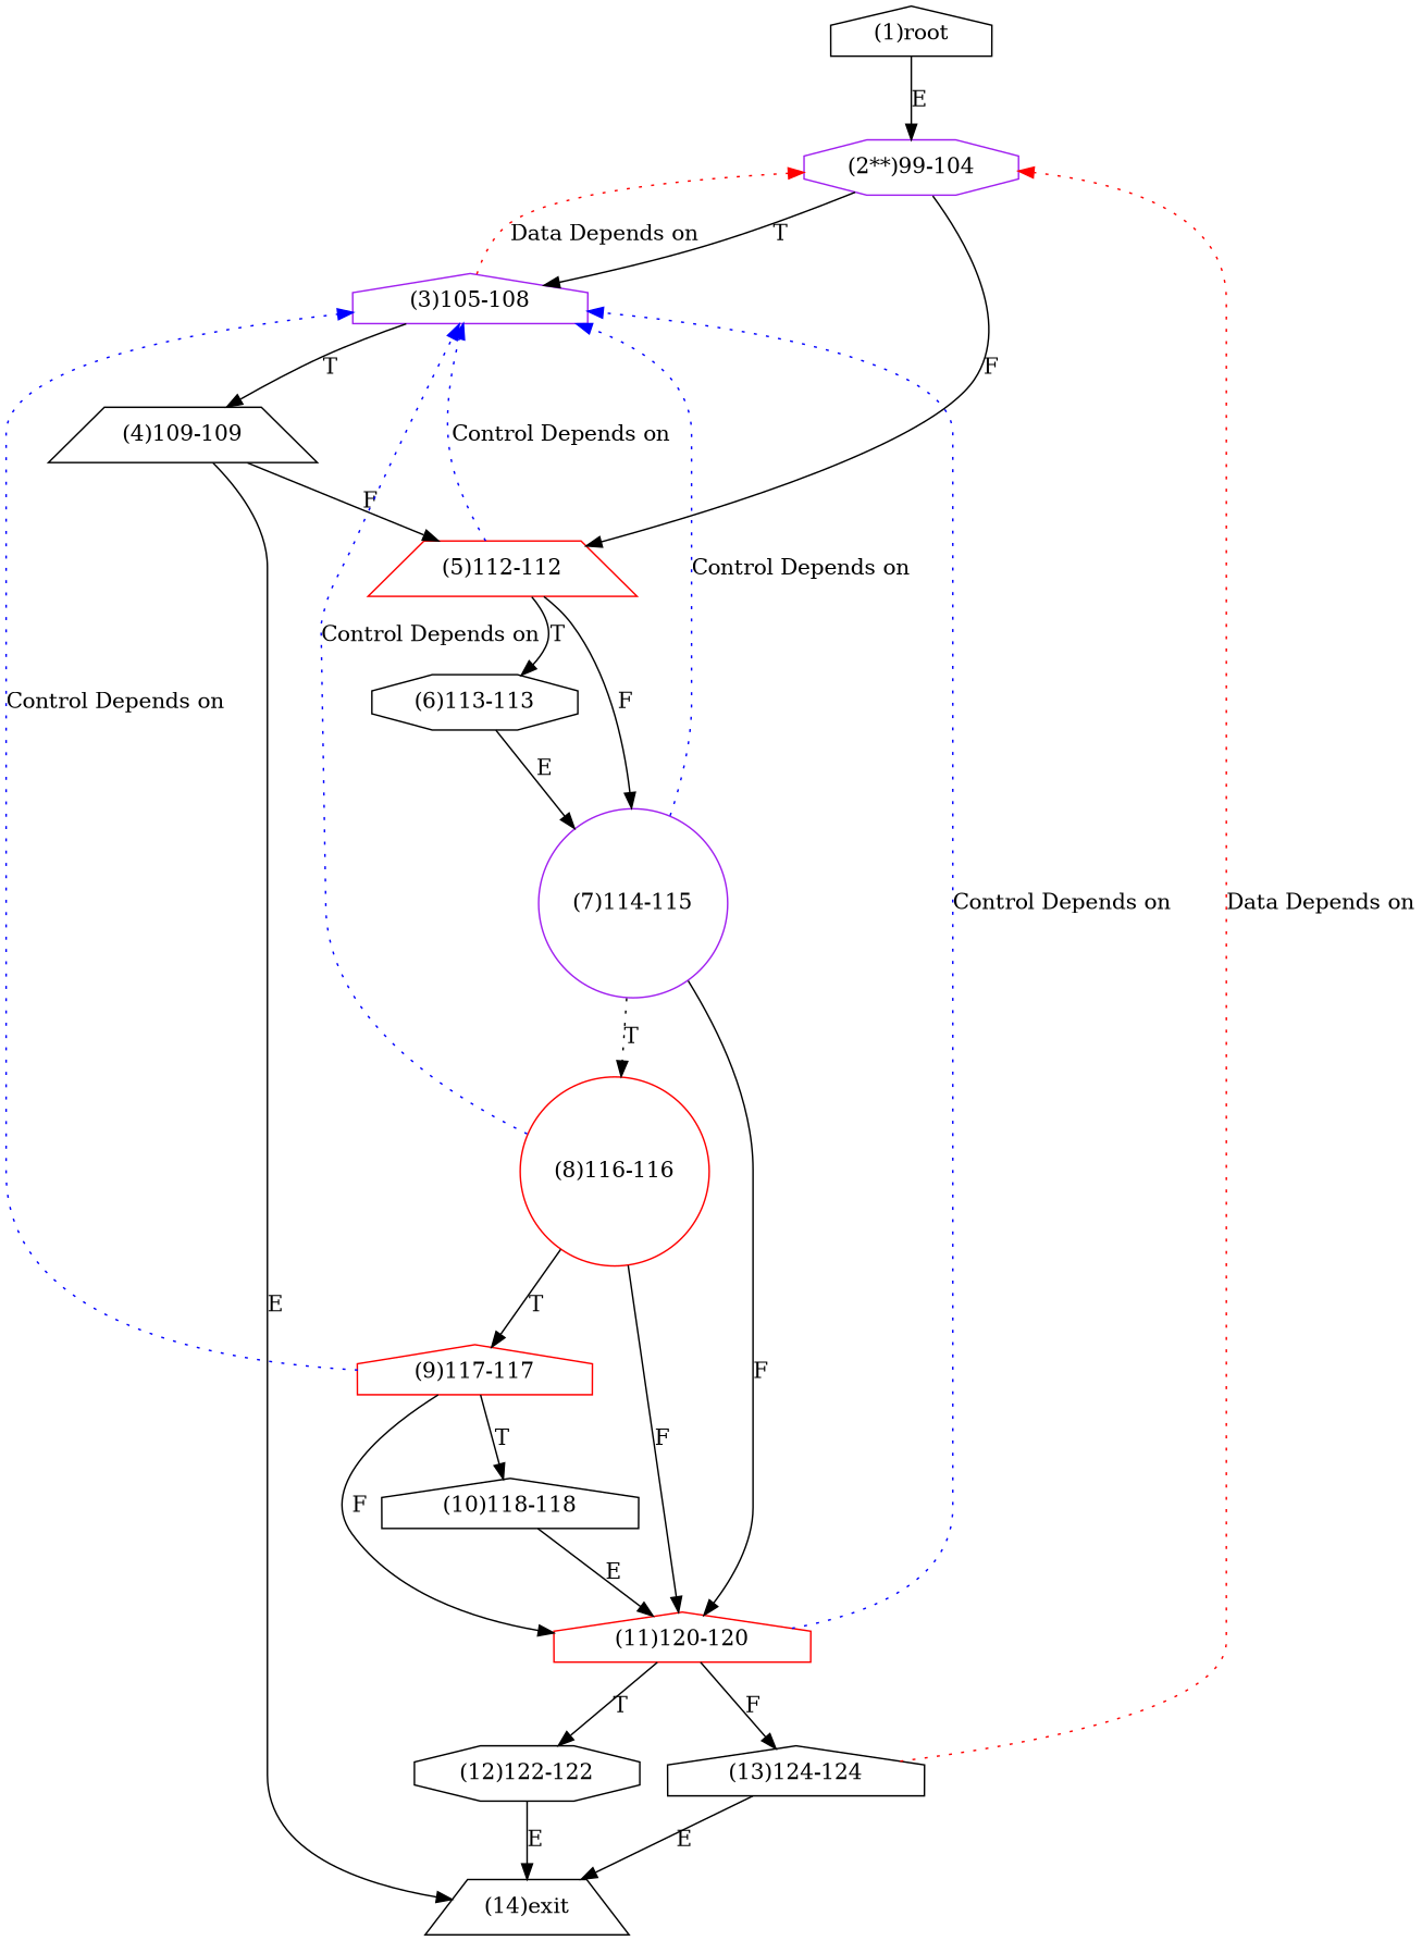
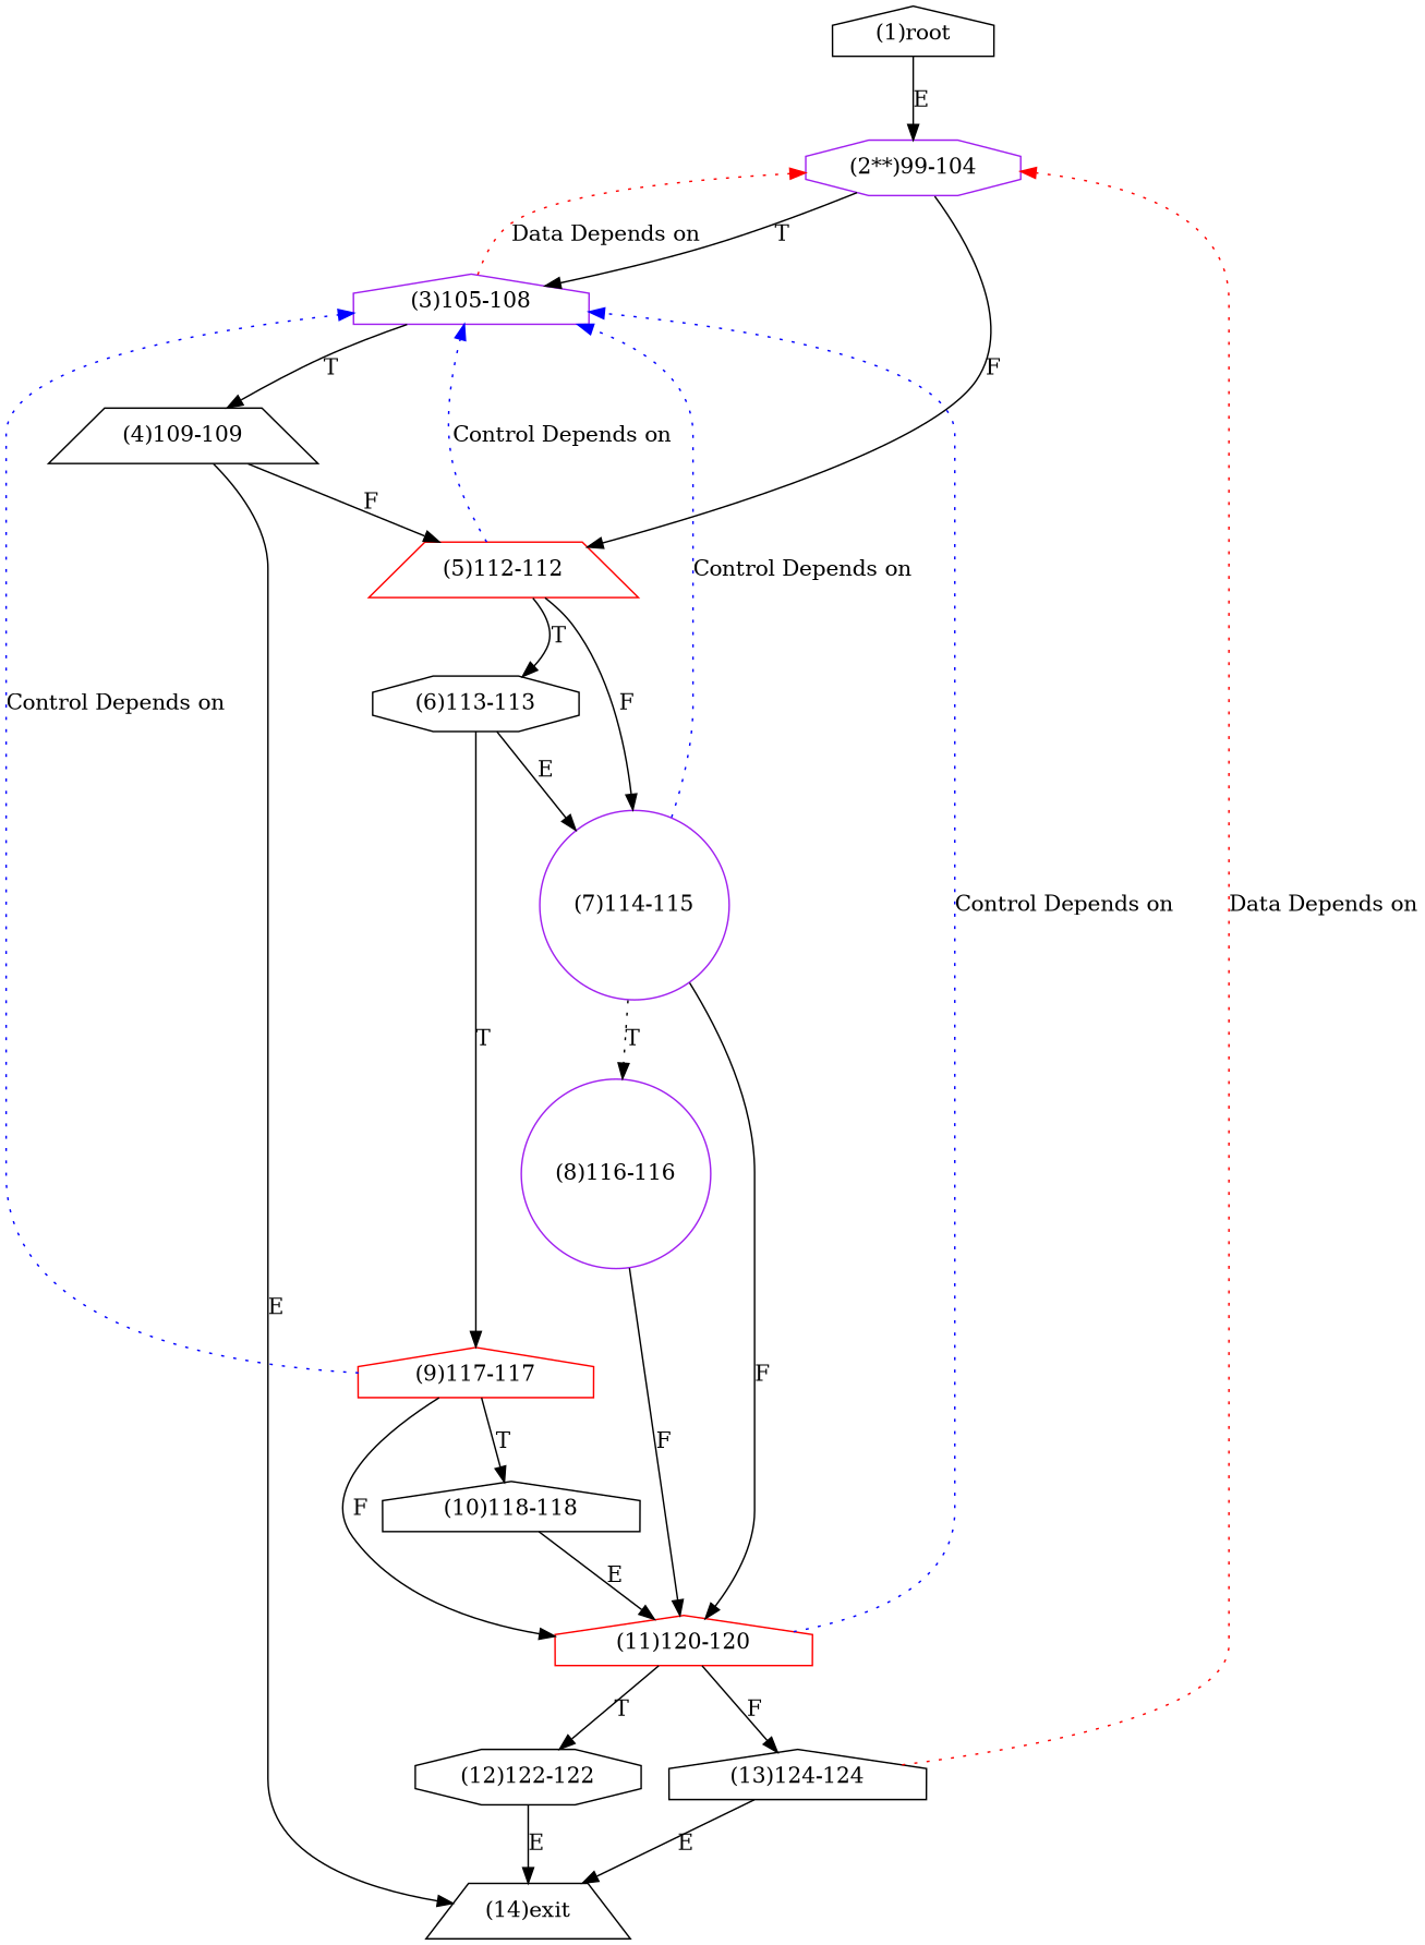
  digraph {
    node [shape=house]
    n1 [label="(1)root"]
    n2 [color=purple label="(2**)99-104" shape=octagon]
    n3 [color=purple label="(3)105-108"]
    n4 [color=red label="(5)112-112" shape=trapezium]
    n5 [label="(4)109-109" shape=trapezium]
    n6 [label="(6)113-113" shape=octagon]
    n7 [color=purple label="(7)114-115" shape=circle]
    n8 [label="(14)exit" shape=trapezium]
-   n9 [color=red label="(8)116-116" shape=circle]
+   n9 [color=purple label="(8)116-116" shape=circle]
    n10 [color=red label="(11)120-120"]
    n11 [color=red label="(9)117-117"]
    n12 [label="(12)122-122" shape=octagon]
    n13 [label="(13)124-124"]
    n14 [label="(10)118-118"]
    n1 -> n2 [label=E]
    n2 -> n3 [label=T]
    n2 -> n4 [label=F]
    n3 -> n2 [color=red label="Data Depends on" style=dotted]
    n3 -> n5 [label=T]
    n4 -> n3 [color=blue label="Control Depends on" style=dotted]
    n4 -> n6 [label=T]
    n4 -> n7 [label=F]
    n5 -> n4 [label=F]
    n5 -> n8 [label=E]
    n6 -> n7 [label=E]
    n7 -> n3 [color=blue label="Control Depends on" style=dotted]
    n7 -> n9 [label=T style=dotted]
    n7 -> n10 [label=F]
-   n9 -> n3 [color=blue label="Control Depends on" style=dotted]
    n9 -> n10 [label=F]
-   n9 -> n11 [label=T]
+   n6 -> n11 [label=T]
    n10 -> n3 [color=blue label="Control Depends on" style=dotted]
    n10 -> n12 [label=T]
    n10 -> n13 [label=F]
    n11 -> n3 [color=blue label="Control Depends on" style=dotted]
    n11 -> n10 [label=F]
    n11 -> n14 [label=T]
    n12 -> n8 [label=E]
    n13 -> n2 [color=red label="Data Depends on" style=dotted]
    n13 -> n8 [label=E]
    n14 -> n10 [label=E]
  }
